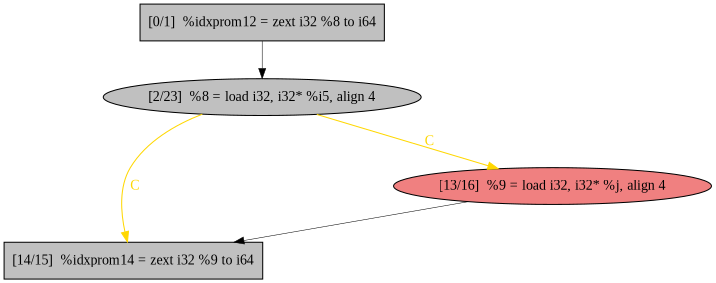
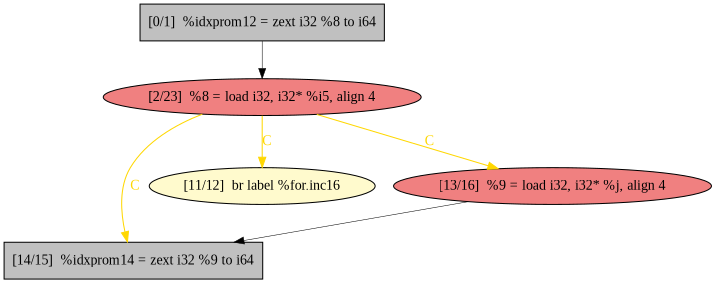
  digraph {
    fontname="Liberation Serif"
    node [fillcolor=grey fontname="Liberation Serif" shape=ellipse style=filled]
    edge [color=gold fontcolor=gold fontname="Liberation Serif" penwidth=1.0 style=solid]
    n1 [label="[14/15]  %idxprom14 = zext i32 %9 to i64" shape=rectangle]
+   n2 [fillcolor=lemonchiffon label="[11/12]  br label %for.inc16"]
    n3 [label="[0/1]  %idxprom12 = zext i32 %8 to i64" shape=rectangle]
-   n4 [label="[2/23]  %8 = load i32, i32* %i5, align 4"]
+   n4 [fillcolor=lightcoral label="[2/23]  %8 = load i32, i32* %i5, align 4"]
    n5 [fillcolor=lightcoral label="[13/16]  %9 = load i32, i32* %j, align 4"]
    n3 -> n4 [color=black fontcolor=black penwidth=0.5]
    n4 -> n1 [label=C]
+   n4 -> n2 [label=C]
    n4 -> n5 [label=C]
    n5 -> n1 [color=black fontcolor=black penwidth=0.5]
  }
